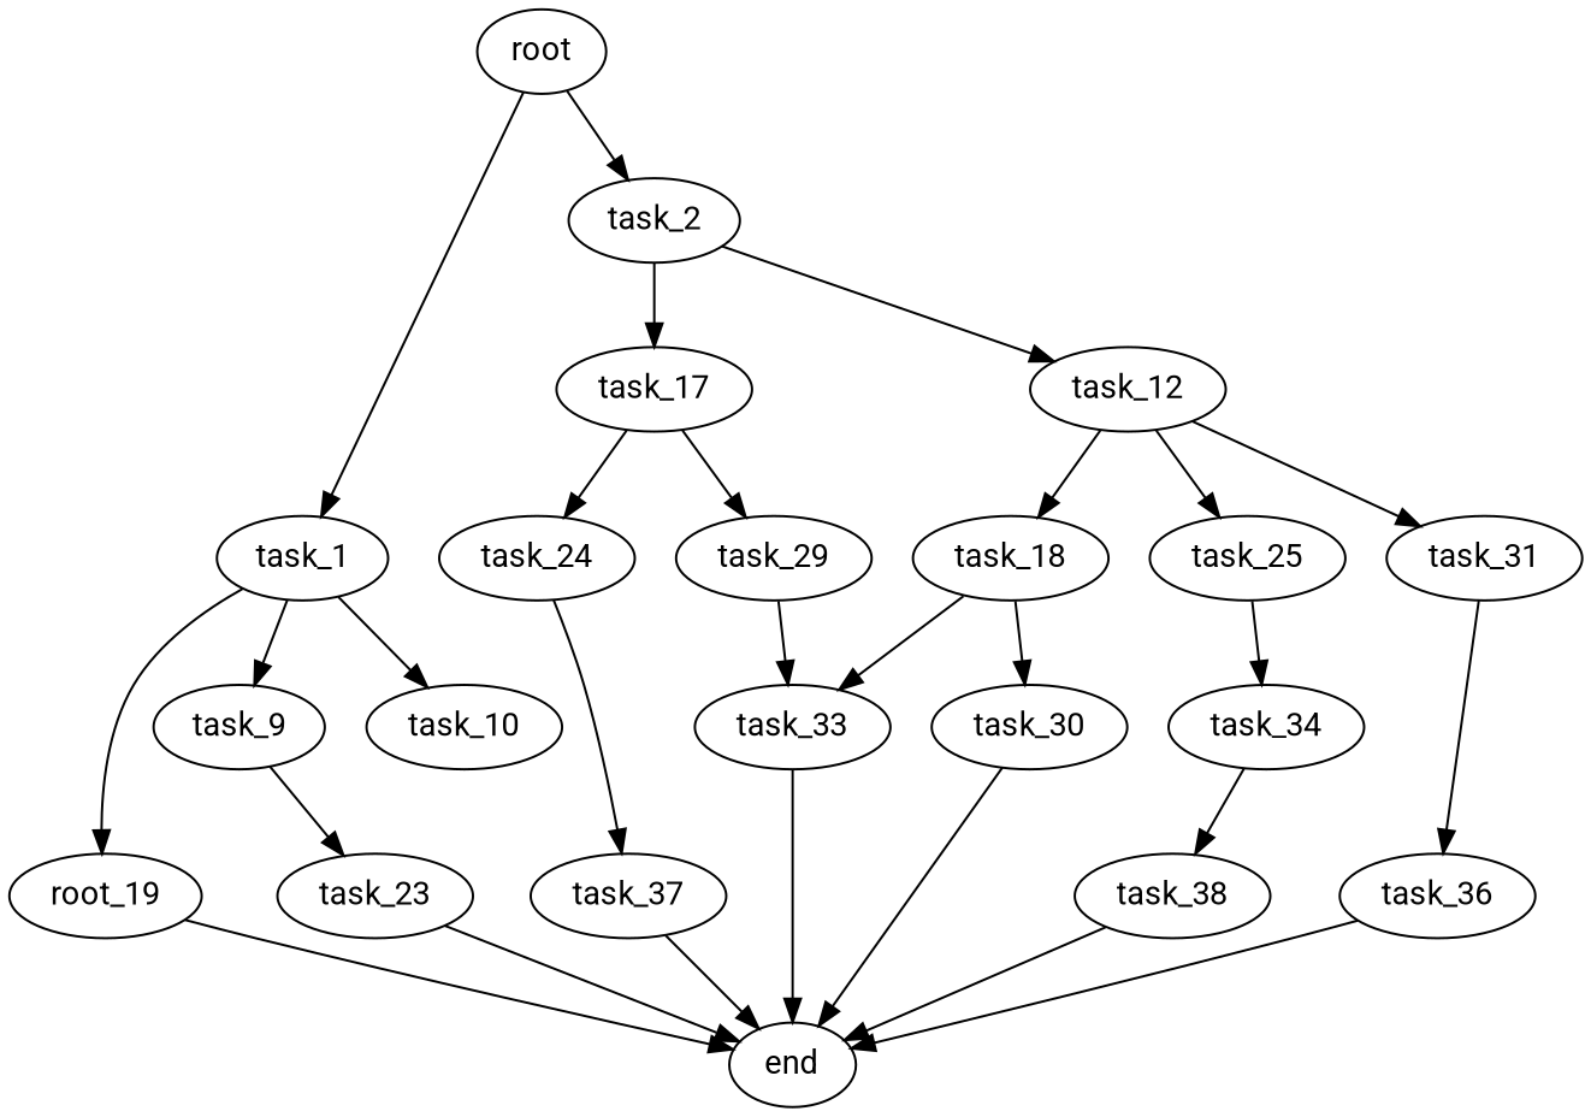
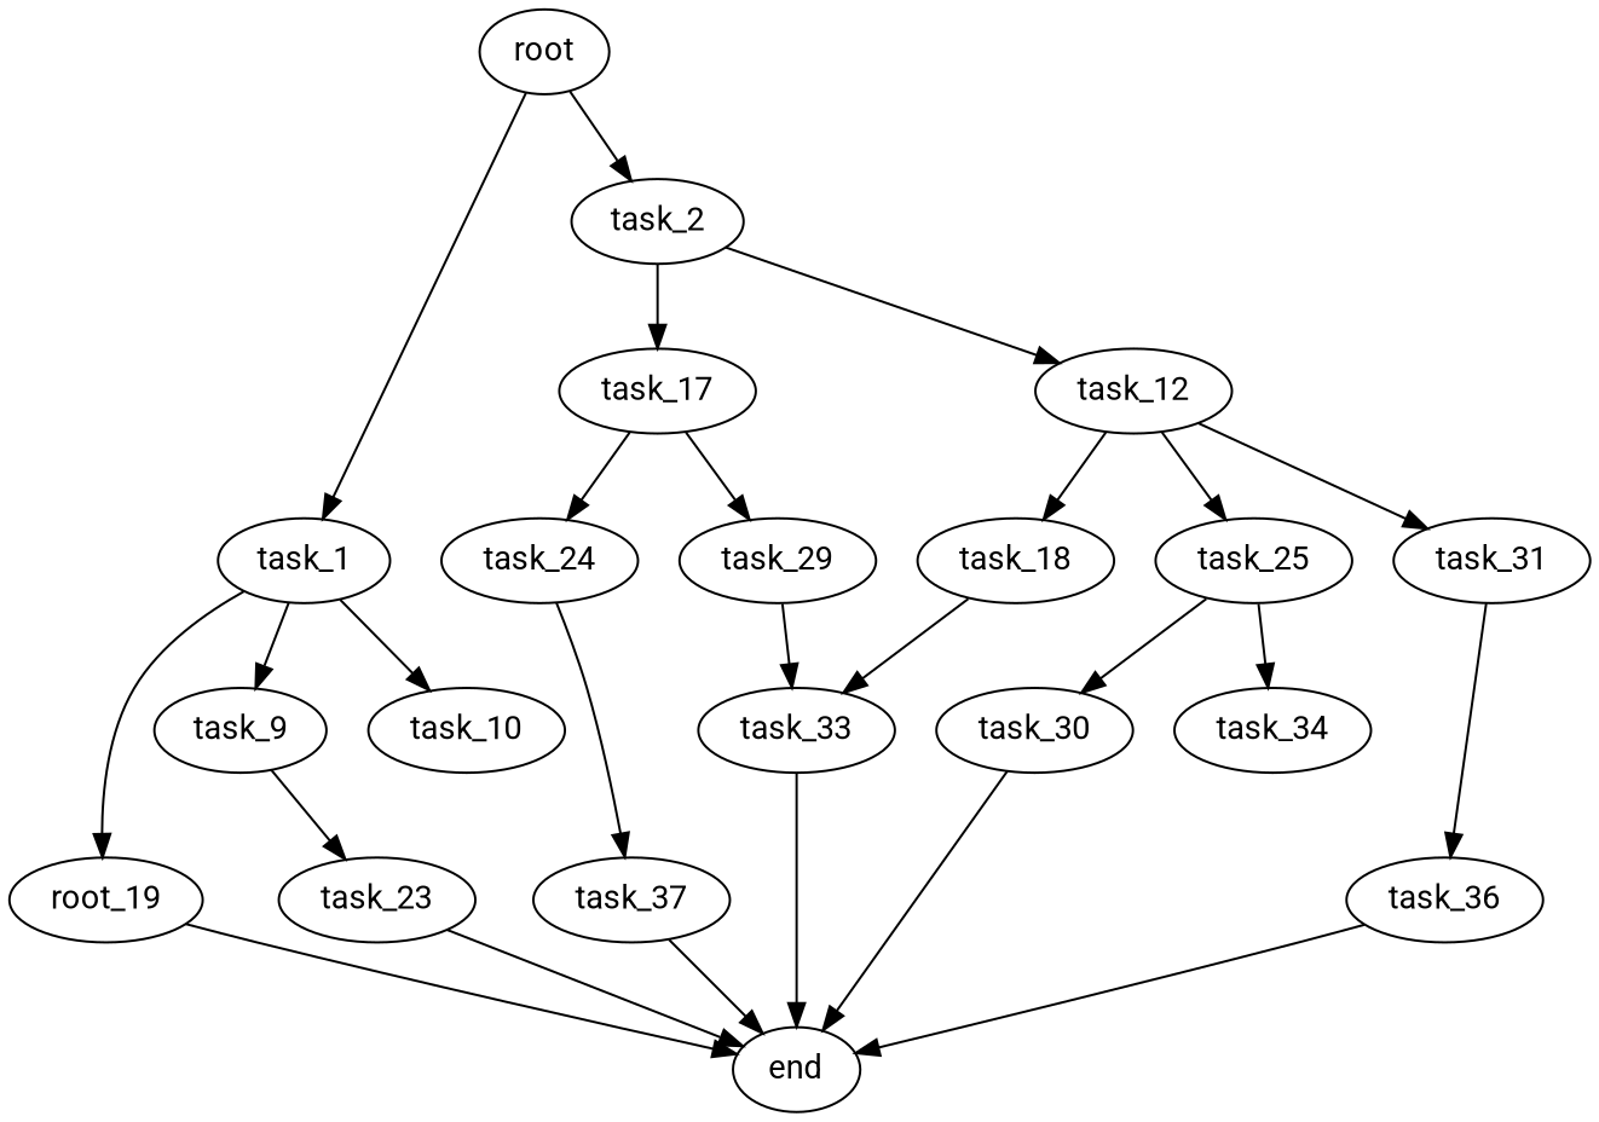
  digraph {
    fontname=Roboto
    node [fontname=Roboto]
    edge [fontname=Roboto]
    root
    task_1
    task_2
    task_9
    task_10
    n6 [label=root_19]
    task_12
    task_17
    task_23
    end
    task_18
    task_25
    task_31
    task_24
    task_29
    task_33
    task_30
    task_34
    task_36
    task_37
-   task_38
    root -> task_1
    root -> task_2
    task_1 -> task_9
    task_1 -> task_10
    task_1 -> n6
    task_2 -> task_12
    task_2 -> task_17
    task_9 -> task_23
    n6 -> end
    task_12 -> task_18
    task_12 -> task_25
    task_12 -> task_31
    task_17 -> task_24
    task_17 -> task_29
    task_23 -> end
    task_18 -> task_33
-   task_18 -> task_30
+   task_25 -> task_30
    task_25 -> task_34
    task_31 -> task_36
    task_24 -> task_37
    task_29 -> task_33
    task_33 -> end
    task_30 -> end
-   task_34 -> task_38
    task_36 -> end
    task_37 -> end
-   task_38 -> end
  }
